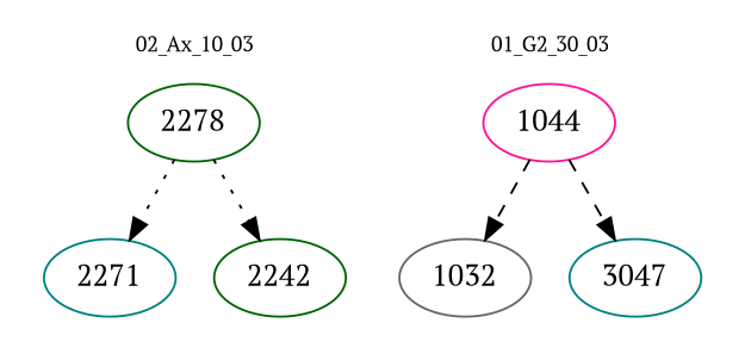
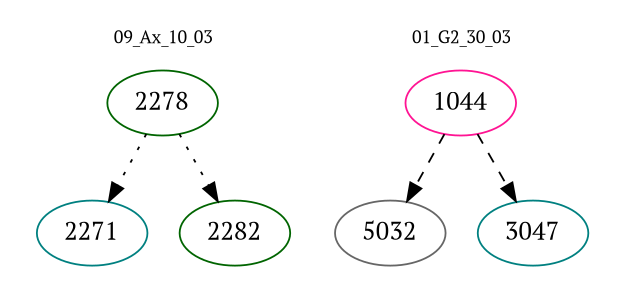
  digraph {
    fontname="PT Serif"
    node [color=darkgreen fontname="PT Serif"]
    edge [color=black fontname="PT Serif" style=dotted]
    n1 [label=2278]
    n2 [color=teal label=2271]
-   n3 [label=2242]
+   n3 [label=2282]
    n4 [color=deeppink label=1044]
-   n5 [color=gray40 label=1032]
+   n5 [color=gray40 label=5032]
    n6 [color=teal label=3047]
    subgraph cluster_1 {
      color=white
      fontsize=10
-     label="02_Ax_10_03"
+     label="09_Ax_10_03"
      n1
      n2
      n3
    }
    subgraph cluster_2 {
      color=white
      fontsize=10
      label="01_G2_30_03"
      n4
      n5
      n6
    }
    n1 -> n2
    n1 -> n3
    n4 -> n5 [style=dashed]
    n4 -> n6 [style=dashed]
  }
